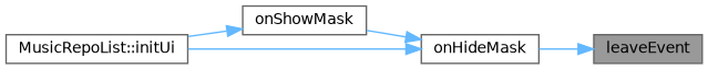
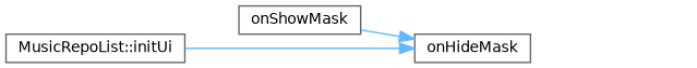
  digraph {
    rankdir=RL
    node [color=grey40 fillcolor=white fontname=Helvetica fontsize=10 shape=box style=filled]
    edge [color=steelblue1 dir=back fontname=Helvetica fontsize=10 labelfontname=Helvetica labelfontsize=10 style=solid]
-   n1 [color=gray40 fillcolor=grey60 fontcolor=black height=0.2 label=leaveEvent width=0.4]
    n2 [height=0.2 label=onHideMask width=0.4]
    n3 [height=0.2 label=onShowMask width=0.4]
    n4 [height=0.2 label="MusicRepoList::initUi" width=0.4]
-   n1 -> n2
    n2 -> n3
    n2 -> n4
-   n3 -> n4
  }
